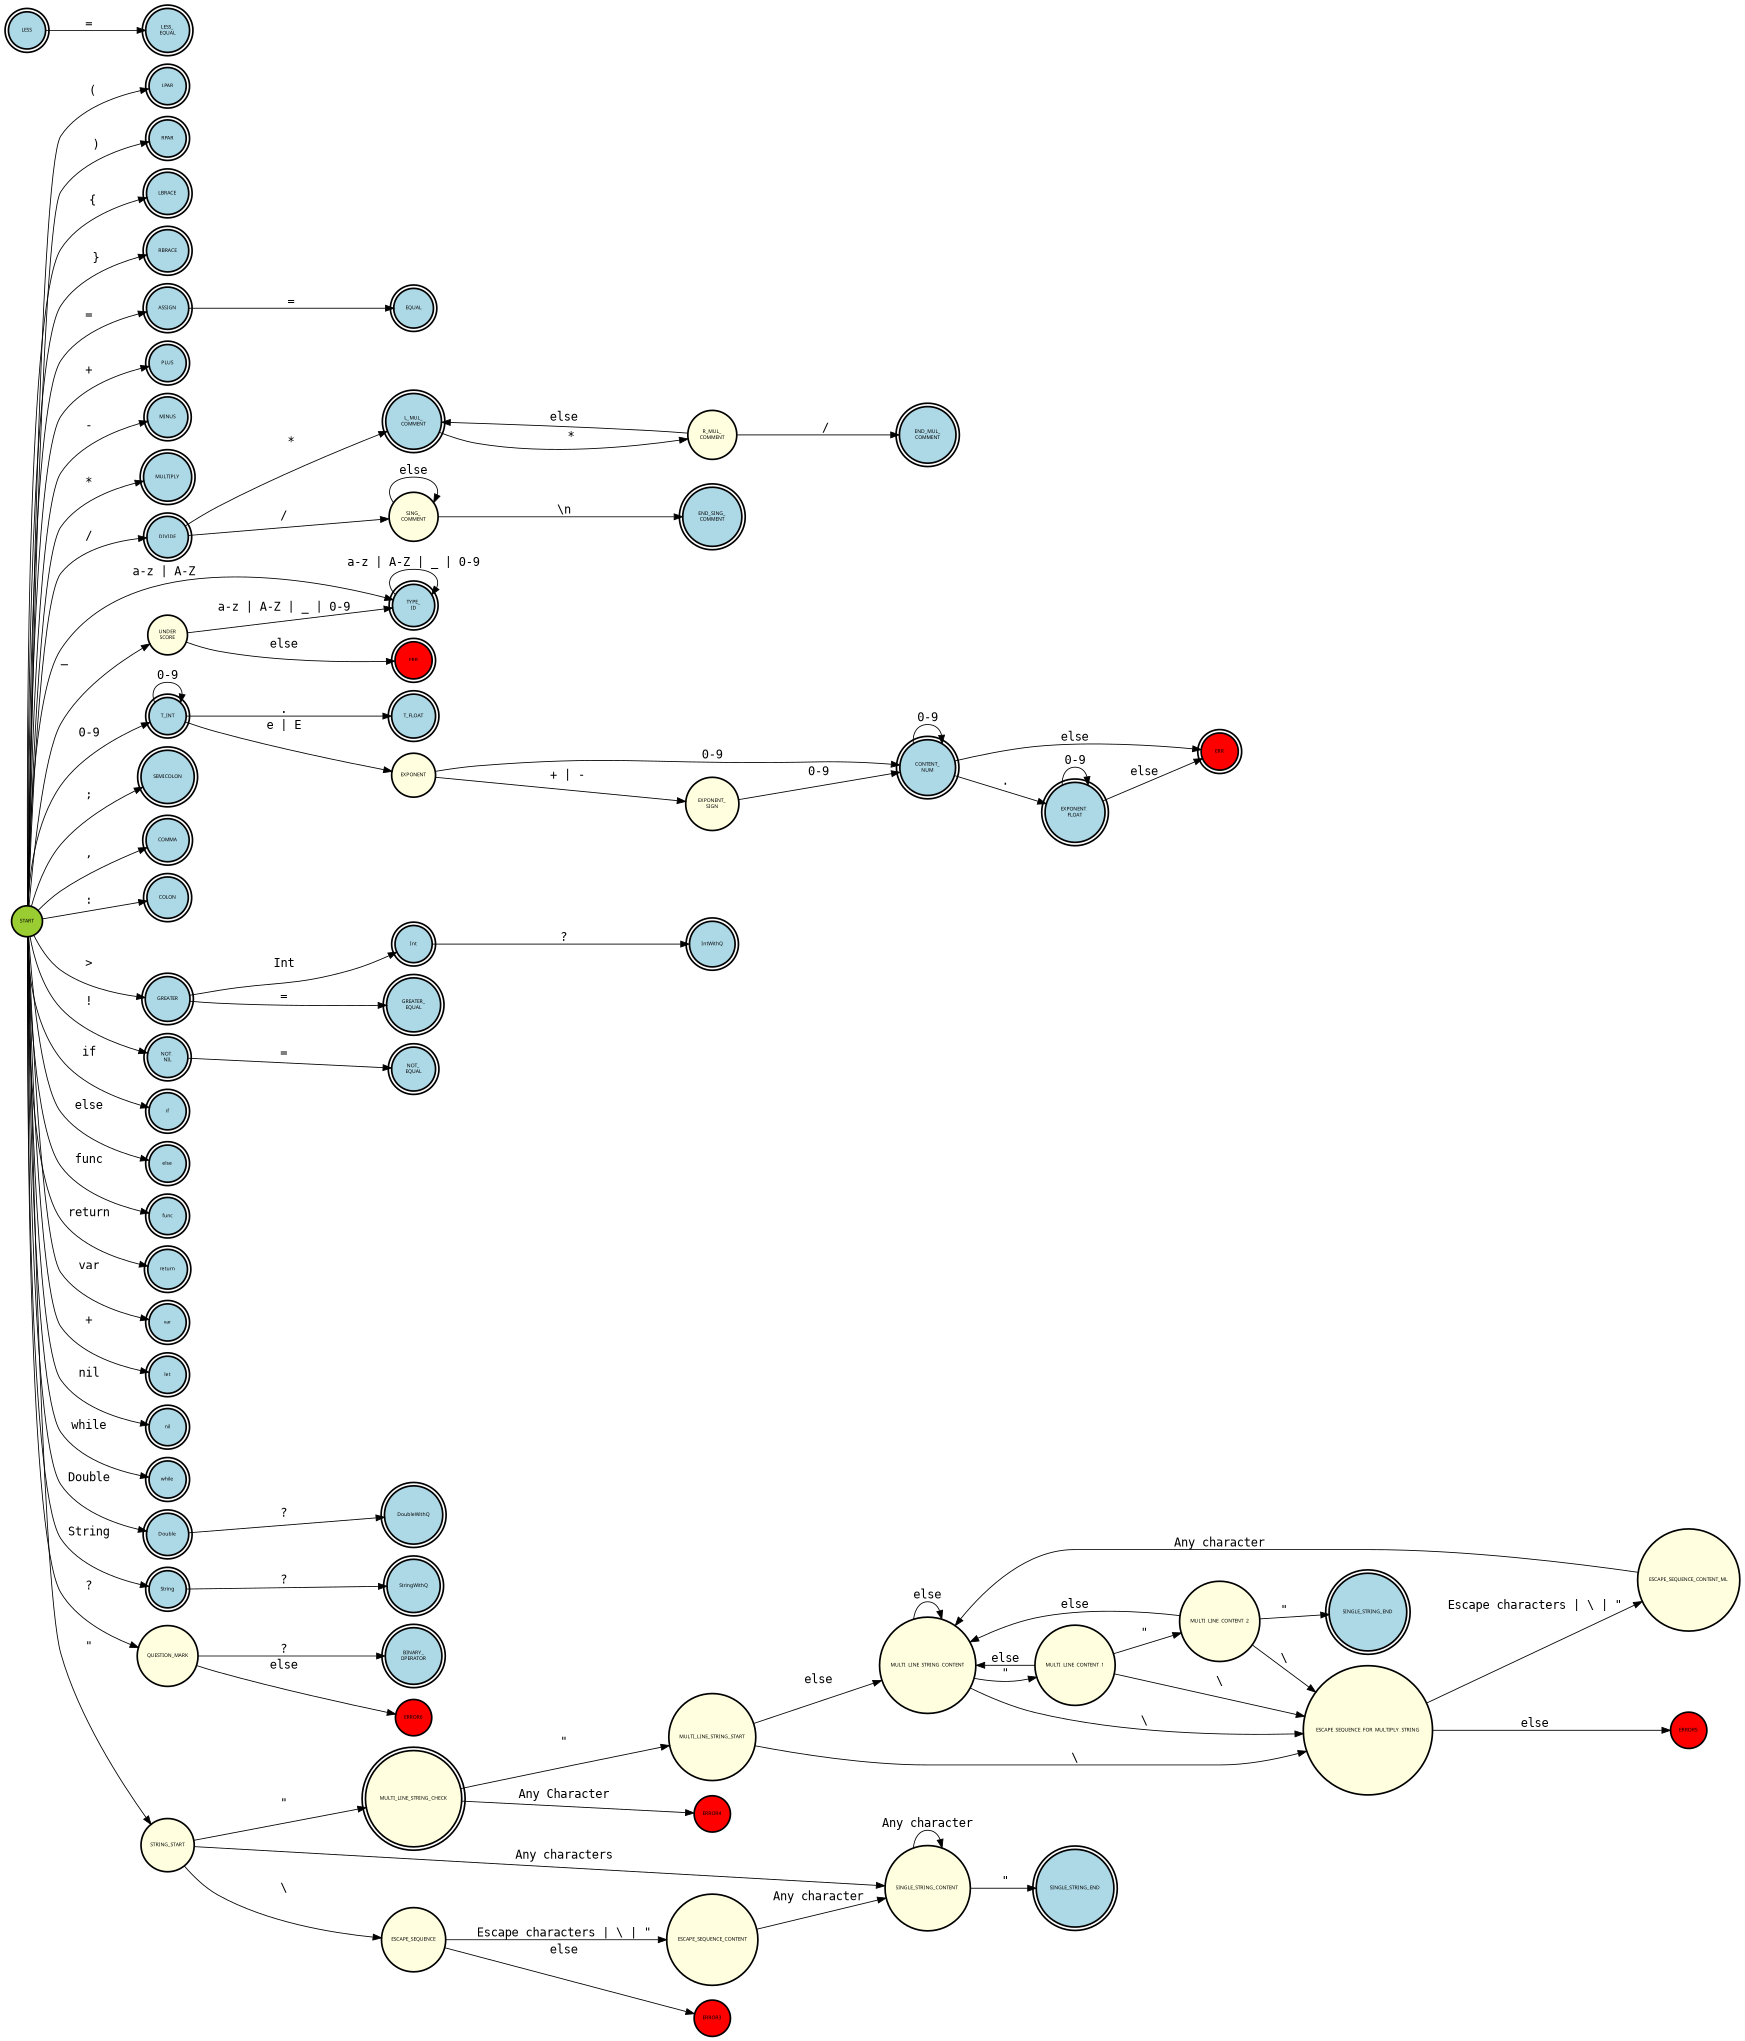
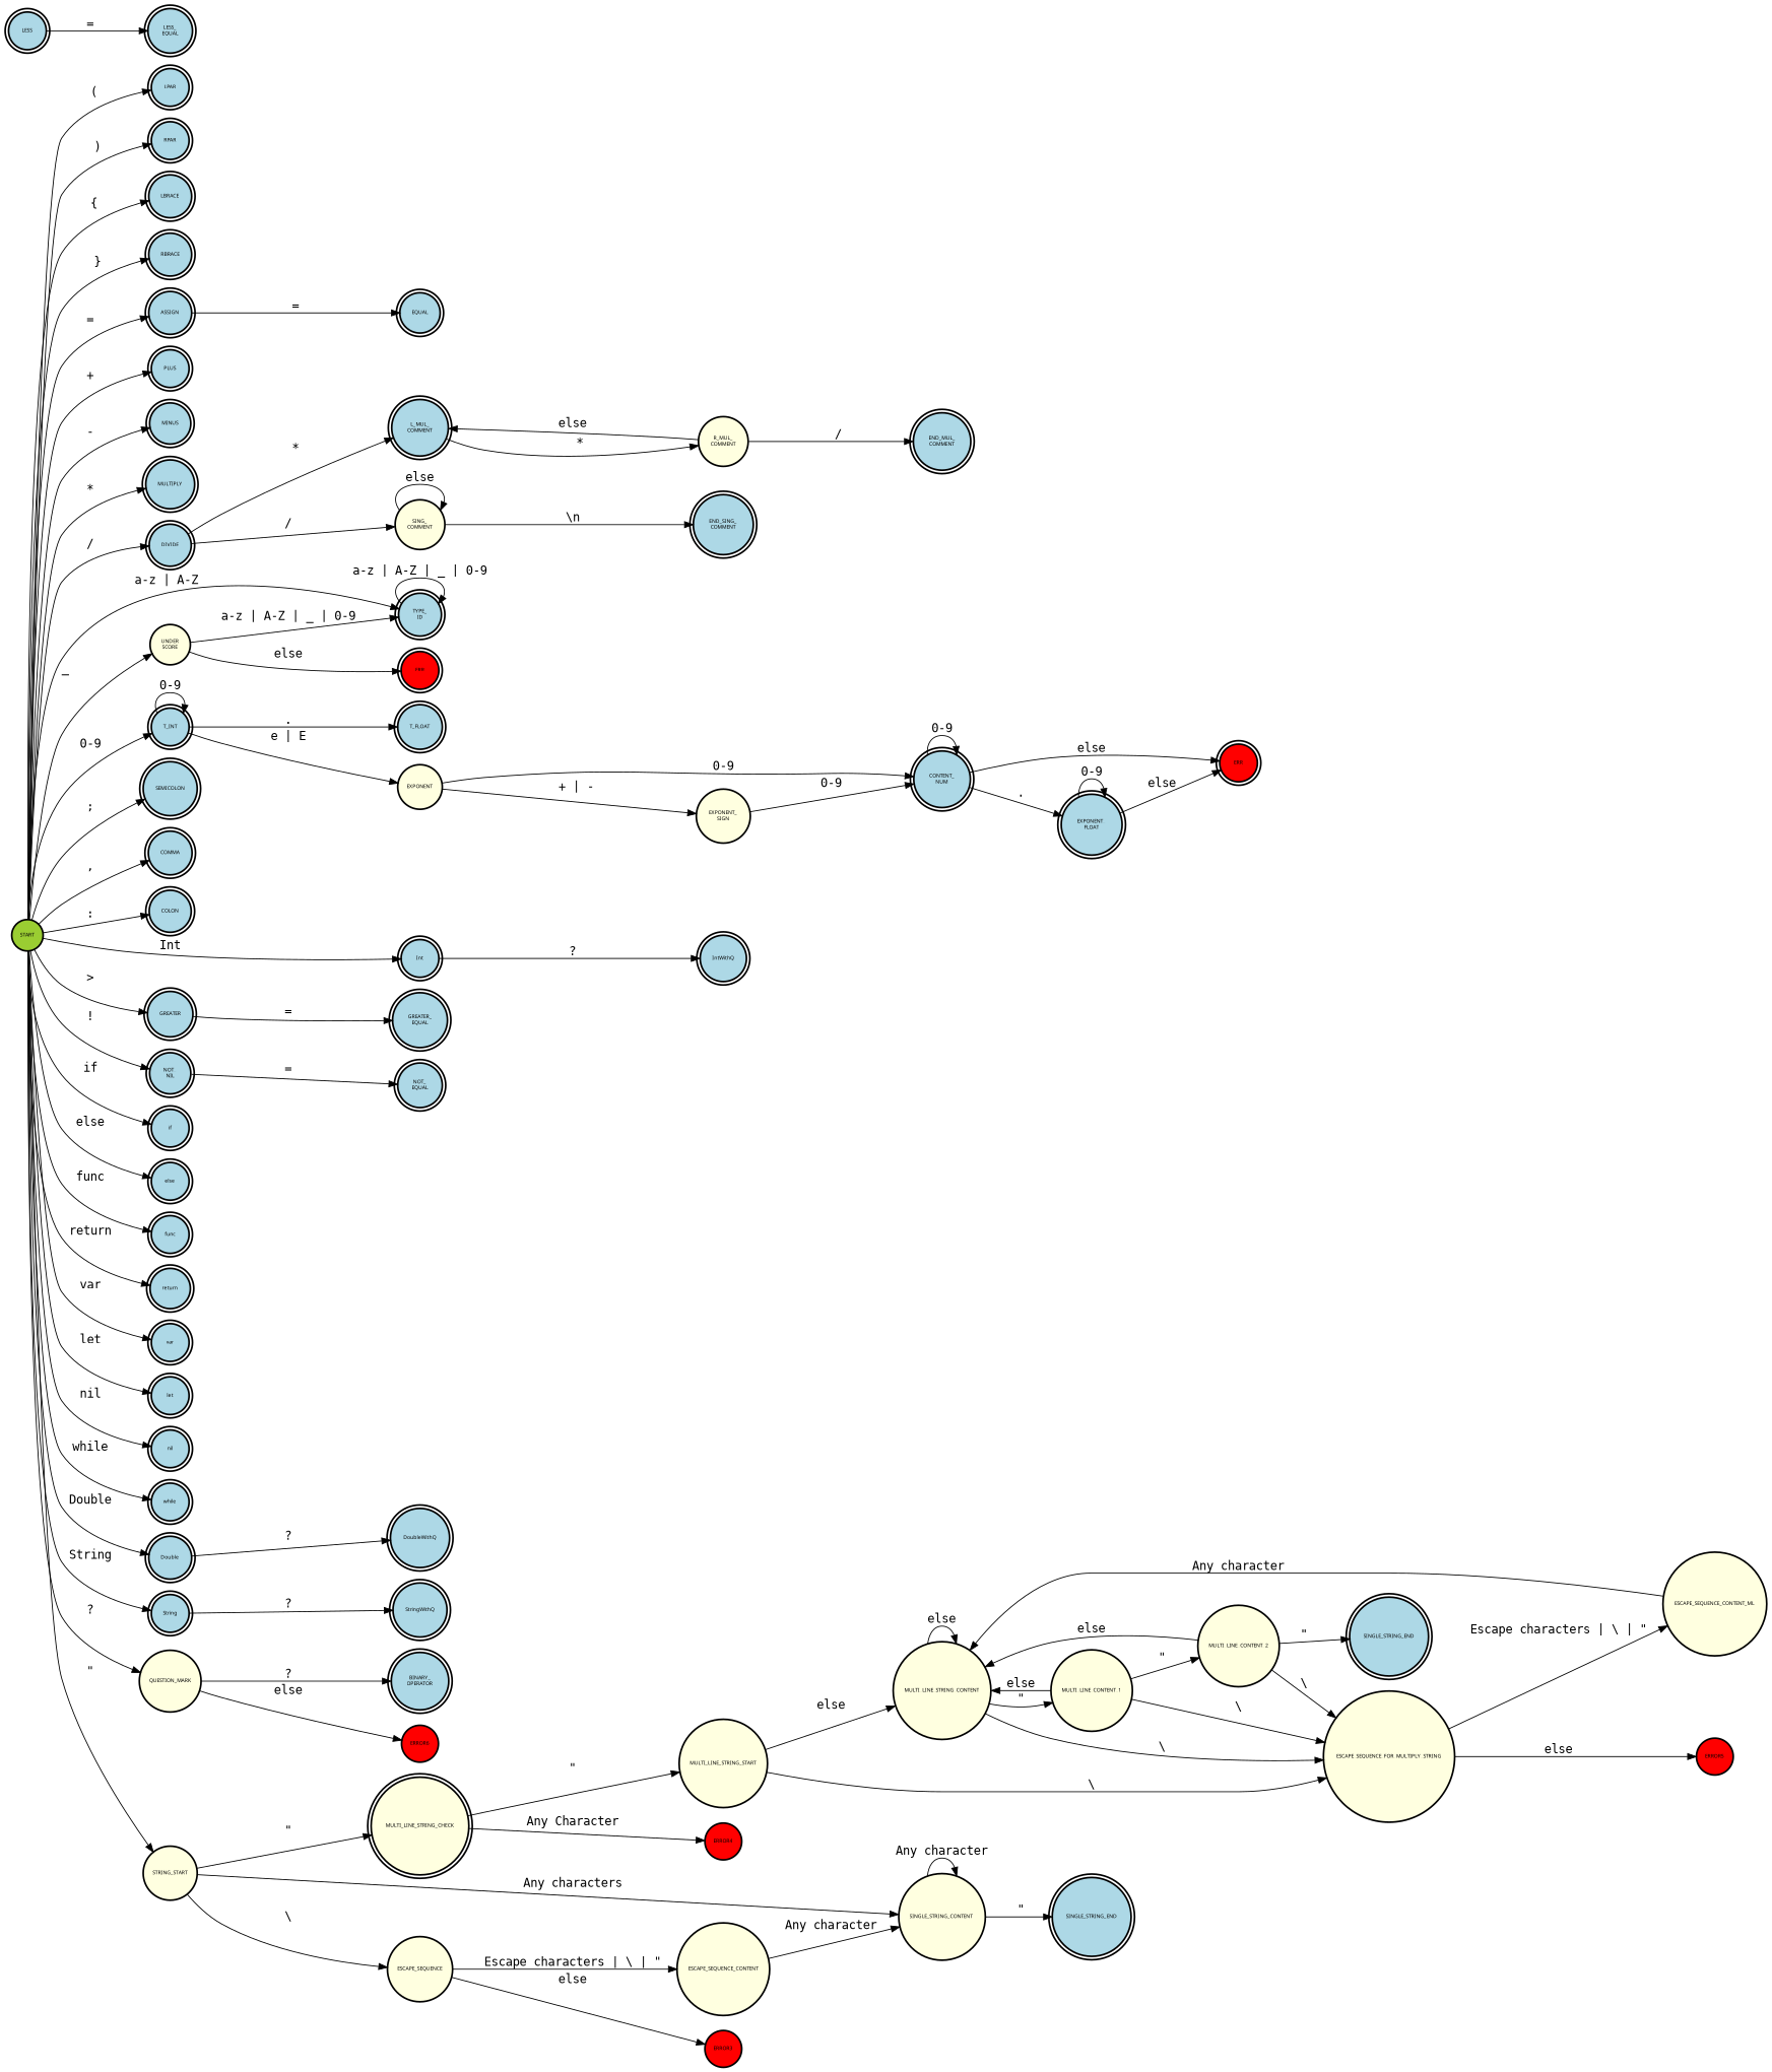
  digraph {
    rankdir=LR
    node [color=black fillcolor=lightblue fontcolor=black fontname="Comic Sans MS" fontsize=6 penwidth=2 shape=doublecircle style=filled]
    edge [fontname=mono]
    n1 [fillcolor=yellowgreen label=START shape=circle]
    n2 [label=LPAR]
    n3 [label=RPAR]
    n4 [label=LBRACE]
    n5 [label=RBRACE]
    n6 [label=ASSIGN]
    n7 [label=PLUS]
    n8 [label=MINUS]
    n9 [label=MULTIPLY]
    n10 [label=DIVIDE]
    n11 [fillcolor=lightyellow label="UNDER\nSCORE" shape=circle]
    n12 [label="TYPE_\nID"]
    n13 [label=T_INT]
    n14 [label=SEMICOLON]
    n15 [label=COMMA]
    n16 [label=COLON]
    n17 [label=GREATER]
    n18 [label="NOT_\nNIL"]
    n19 [label=if]
    n20 [label=else]
    n21 [label=func]
    n22 [label=return]
    n23 [label=var]
    n24 [label=let]
    n25 [label=nil]
    n26 [label=while]
    n27 [label=Double]
    n28 [label=String]
    n29 [label=Int]
    n30 [fillcolor=lightyellow label=QUESTION_MARK shape=circle]
    n31 [fillcolor=lightyellow label=STRING_START shape=circle]
    n32 [label=EQUAL]
    n33 [label="L_MUL_\nCOMMENT"]
    n34 [fillcolor=lightyellow label="SING_\nCOMMENT" shape=circle]
    n35 [fillcolor=red label=ERR]
    n36 [label=T_FLOAT]
    n37 [fillcolor=lightyellow label=EXPONENT shape=circle]
    n38 [label=LESS]
    n39 [label="LESS_\nEQUAL"]
    n40 [label="GREATER_\nEQUAL"]
    n41 [label="NOT_\nEQUAL"]
    n42 [label=DoubleWithQ]
    n43 [label=StringWithQ]
    n44 [label=IntWithQ]
    n45 [label="BINARY_\nOPERATOR"]
    n46 [fillcolor=red label=ERROR6 shape=circle]
    n47 [fillcolor=lightyellow label=ESCAPE_SEQUENCE shape=circle]
    n48 [fillcolor=lightyellow label="SINGLE_STRING_CONTENT " shape=circle]
    n49 [fillcolor=lightyellow label=MULTI_LINE_STRING_CHECK]
    n50 [fillcolor=lightyellow label="R_MUL_\nCOMMENT" shape=circle]
    n51 [label="END_SING_\nCOMMENT"]
    n52 [label="END_MUL_\nCOMMENT"]
    n53 [fillcolor=red label=ERR]
    n54 [fillcolor=lightyellow label="EXPONENT_\nSIGN" shape=circle]
    n55 [label="CONTENT_\nNUM"]
    n56 [label="EXPONENT_\nFLOAT"]
    n57 [fillcolor=lightyellow label=ESCAPE_SEQUENCE_CONTENT shape=circle]
    n58 [fillcolor=red label=ERROR3 shape=circle]
    n59 [label=SINGLE_STRING_END]
    n60 [fillcolor=lightyellow label=MULTI_LINE_STRING_START shape=circle]
    n61 [fillcolor=red label=ERROR4 shape=circle]
    n62 [fillcolor=lightyellow label=MULTI_LINE_STRING_CONTENT shape=circle]
    n63 [fillcolor=lightyellow label=ESCAPE_SEQUENCE_FOR_MULTIPLY_STRING shape=circle]
    n64 [fillcolor=lightyellow label=MULTI_LINE_CONTENT_1 shape=circle]
    n65 [fillcolor=lightyellow label=ESCAPE_SEQUENCE_CONTENT_ML shape=circle]
    n66 [fillcolor=red label=ERROR5 shape=circle]
    n67 [fillcolor=lightyellow label=MULTI_LINE_CONTENT_2 shape=circle]
    n68 [label=SINGLE_STRING_END]
    n1 -> n2 [label=" ("]
    n1 -> n3 [label="  )"]
    n1 -> n4 [label=" {"]
    n1 -> n5 [label="  }"]
    n1 -> n6 [label="="]
    n1 -> n7 [label="+"]
    n1 -> n8 [label="-"]
    n1 -> n9 [label="*"]
    n1 -> n10 [label="/"]
    n1 -> n11 [label="_       "]
    n1 -> n12 [label="a-z | A-Z "]
    n1 -> n13 [label="0-9"]
    n1 -> n14 [label=";"]
    n1 -> n15 [label=","]
    n1 -> n16 [label=":"]
    n1 -> n17 [label=">"]
    n1 -> n18 [label="!"]
    n1 -> n19 [label=if]
    n1 -> n20 [label=else]
    n1 -> n21 [label=func]
    n1 -> n22 [label=return]
    n1 -> n23 [label=var]
-   n1 -> n24 [label="+"]
+   n1 -> n24 [label=let]
    n1 -> n25 [label=nil]
    n1 -> n26 [label=while]
    n1 -> n27 [label=Double]
    n1 -> n28 [label=String]
-   n17 -> n29 [label=Int]
+   n1 -> n29 [label=Int]
    n1 -> n30 [label="?"]
    n1 -> n31 [label="\""]
    n6 -> n32 [label="  ="]
    n10 -> n33 [label="  *"]
    n10 -> n34 [label="/"]
    n11 -> n12 [label="a-z | A-Z | _ | 0-9"]
    n11 -> n35 [label=else]
    n12 -> n12 [label="a-z | A-Z | _ | 0-9"]
    n13 -> n13 [label="0-9"]
    n13 -> n36 [label="."]
    n13 -> n37 [label="e | E"]
    n17 -> n40 [label="="]
    n18 -> n41 [label="="]
    n27 -> n42 [label="?"]
    n28 -> n43 [label="?"]
    n29 -> n44 [label="?"]
    n30 -> n45 [label="?"]
    n30 -> n46 [label=else]
    n31 -> n47 [label="\\"]
    n31 -> n48 [label="Any characters"]
    n31 -> n49 [label="\""]
    n33 -> n50 [label="  *"]
    n34 -> n34 [label=else]
    n34 -> n51 [label="\\n"]
    n37 -> n54 [label=" + | -"]
    n37 -> n55 [label="0-9"]
    n38 -> n39 [label="="]
    n47 -> n57 [label="Escape characters | \\ | \""]
    n47 -> n58 [label=else]
    n48 -> n48 [label="Any character"]
    n48 -> n59 [label="\""]
    n49 -> n60 [label="\""]
    n49 -> n61 [label="Any Character"]
    n50 -> n33 [label=else]
    n50 -> n52 [label="  /"]
    n54 -> n55 [label="0-9"]
    n55 -> n53 [label=else]
    n55 -> n55 [label="0-9"]
    n55 -> n56 [label="."]
    n56 -> n53 [label=else]
    n56 -> n56 [label="0-9"]
    n57 -> n48 [label="Any character"]
    n60 -> n62 [label=else]
    n60 -> n63 [label="\\"]
    n62 -> n62 [label=else]
    n62 -> n63 [label="\\"]
    n62 -> n64 [label="\""]
    n63 -> n65 [label="Escape characters | \\ | \""]
    n63 -> n66 [label=else]
    n64 -> n62 [label=else]
    n64 -> n63 [label="\\"]
    n64 -> n67 [label="\""]
    n65 -> n62 [label="Any character"]
    n67 -> n62 [label=else]
    n67 -> n63 [label="\\"]
    n67 -> n68 [label="\""]
  }
